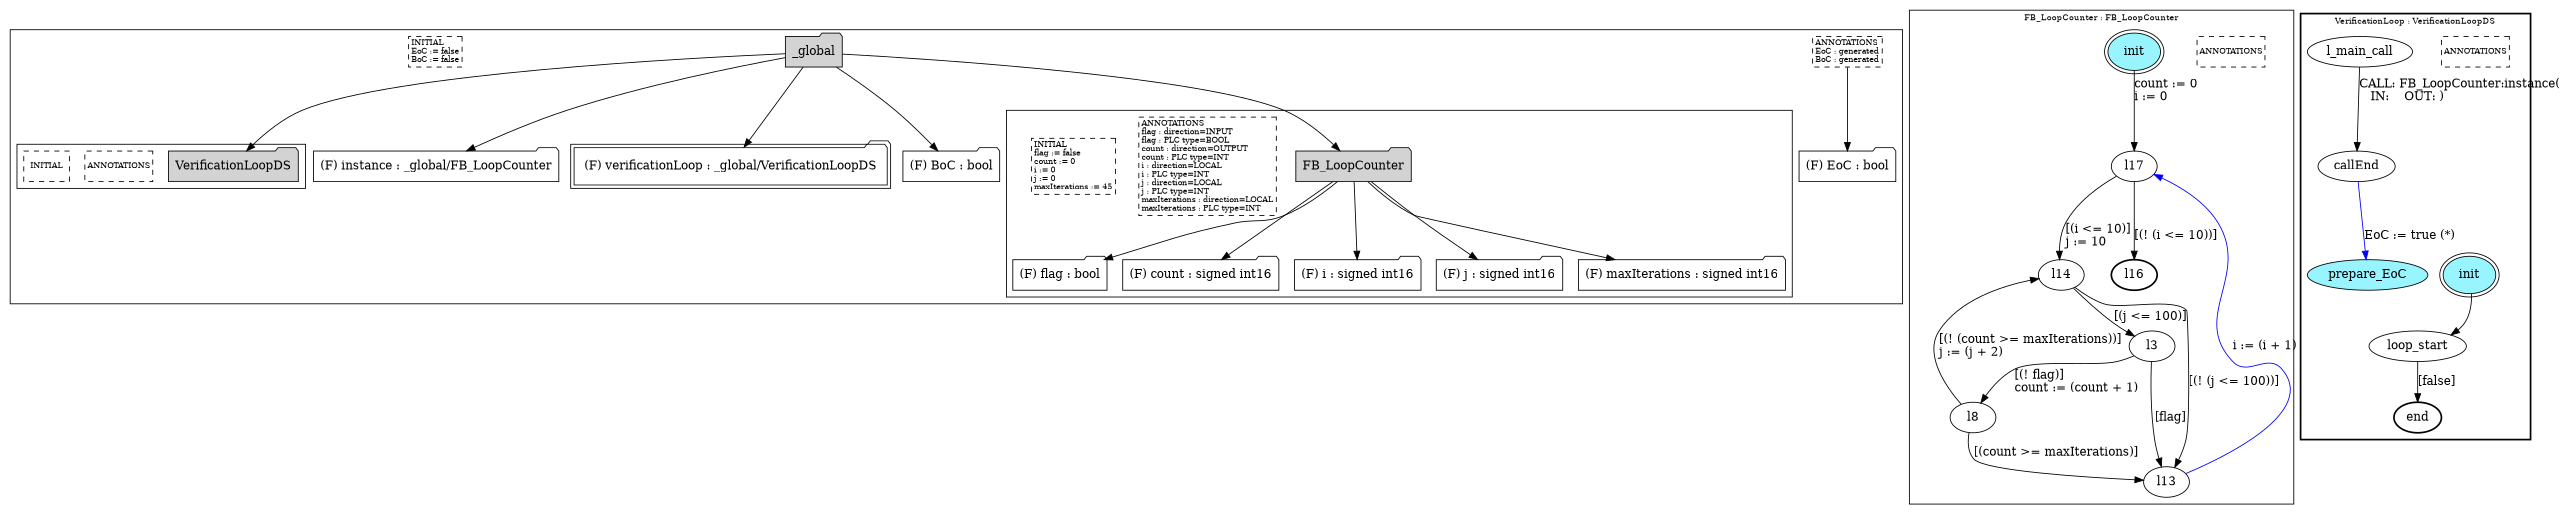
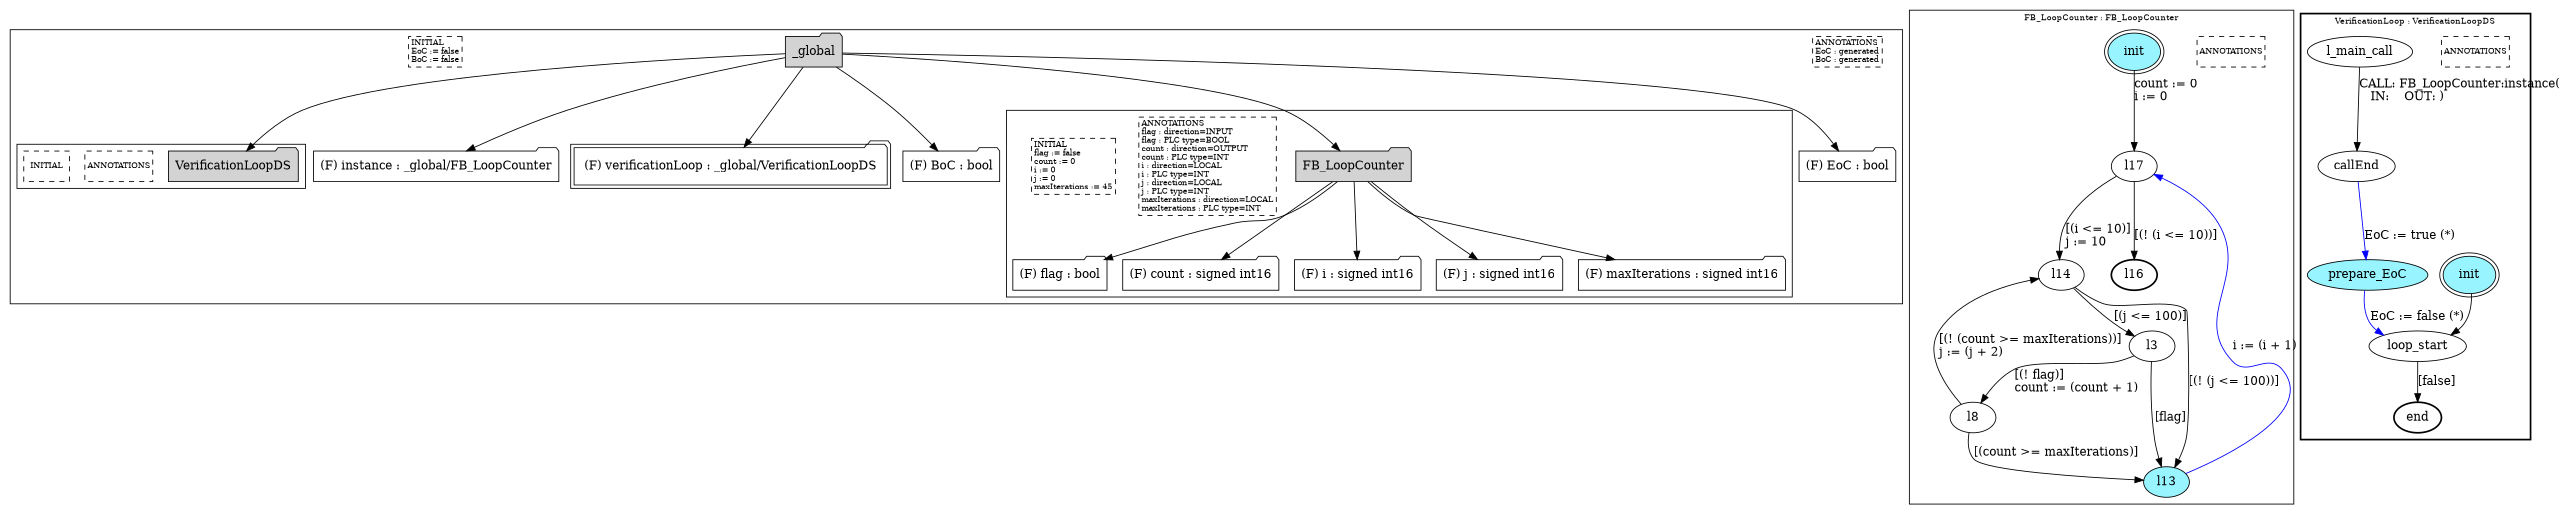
  digraph {
    node [shape=ellipse style=filled fillcolor=white]
    edge [color=black]
    n1 [label=FB_LoopCounter shape=folder fillcolor=""]
    n2 [label="(F) flag : bool" shape=folder]
    n3 [label="(F) count : signed int16" shape=folder]
    n4 [label="(F) i : signed int16" shape=folder]
    n5 [label="(F) j : signed int16" shape=folder]
    n6 [label="(F) maxIterations : signed int16" shape=folder]
    n7 [fontsize=9 label="ANNOTATIONS\lflag : direction=INPUT\lflag : PLC type=BOOL\lcount : direction=OUTPUT\lcount : PLC type=INT\li : direction=LOCAL\li : PLC type=INT\lj : direction=LOCAL\lj : PLC type=INT\lmaxIterations : direction=LOCAL\lmaxIterations : PLC type=INT\l" margin="0.04,0.04" shape=rectangle style=dashed]
    n8 [fillcolor=lightyellow fontsize=9 label="INITIAL\lflag := false\lcount := 0\li := 0\lj := 0\lmaxIterations := 45\l" margin="0.04,0.04" shape=rectangle style=dashed]
    n9 [label=VerificationLoopDS shape=folder fillcolor=""]
    n10 [fontsize=9 label=ANNOTATIONS margin="0.04,0.04" shape=rectangle style=dashed]
    n11 [fillcolor=lightyellow fontsize=9 label=INITIAL margin="0.04,0.04" shape=rectangle style=dashed]
    n12 [label=_global shape=folder fillcolor=""]
    n13 [label="(F) instance : _global/FB_LoopCounter" shape=folder]
    n14 [label="(F) verificationLoop : _global/VerificationLoopDS" peripheries=2 shape=folder]
    n15 [label="(F) EoC : bool" shape=folder]
    n16 [label="(F) BoC : bool" shape=folder]
    n17 [fontsize=9 label="ANNOTATIONS\lEoC : generated\lBoC : generated\l" margin="0.04,0.04" shape=rectangle style=dashed]
    n18 [fillcolor=lightyellow fontsize=9 label="INITIAL\lEoC := false\lBoC := false\l" margin="0.04,0.04" shape=rectangle style=dashed]
    n19 [fontsize=9 label=ANNOTATIONS margin="0.04,0.04" shape=rectangle style=dashed]
    n20 [color=black fillcolor=cadetblue1 label=init peripheries=2]
    n21 [color=black label=l17]
    n22 [color=black label=l3]
    n23 [color=black label=l8]
-   n24 [color=black label=l13]
+   n24 [color=black fillcolor=cadetblue1 label=l13]
    n25 [color=black label=l14]
    n26 [color=black label=l16 style=bold]
    n27 [fontsize=9 label=ANNOTATIONS margin="0.04,0.04" shape=rectangle style=dashed]
    n28 [color=black fillcolor=cadetblue1 label=init peripheries=2]
    n29 [color=black label=loop_start]
    n30 [color=black fillcolor=cadetblue1 label=end style=bold]
    n31 [color=black label=l_main_call]
    n32 [color=black label=callEnd]
    n33 [color=black fillcolor=cadetblue1 label=prepare_EoC]
    subgraph cluster_1 {
      n12
      n13
      n14
      n15
      n16
      n17
      n18
      subgraph cluster_2 {
        n1
        n2
        n3
        n4
        n5
        n6
        n7
        n8
      }
      subgraph cluster_3 {
        n9
        n10
        n11
      }
    }
    subgraph cluster_4 {
      color=black
      fontsize=10
      label="VerificationLoop : VerificationLoopDS"
      ranksep=0.4
      style=bold
      n27
      n28
      n29
      n30
      n31
      n32
      n33
    }
    subgraph cluster_5 {
      color=black
      fontsize=10
      label="FB_LoopCounter : FB_LoopCounter"
      ranksep=0.4
      n19
      n20
      n21
      n22
      n23
      n24
      n25
      n26
    }
    n1 -> n2 [color=""]
    n1 -> n3 [color=""]
    n1 -> n4 [color=""]
    n1 -> n5 [color=""]
    n1 -> n6 [color=""]
    n12 -> n1 [color=""]
    n12 -> n9 [color=""]
    n12 -> n13 [color=""]
    n12 -> n14 [color=""]
-   n17 -> n15 [color=""]
+   n12 -> n15 [color=""]
    n12 -> n16 [color=""]
    n20 -> n21 [label="count := 0\li := 0\l"]
    n21 -> n25 [label="[(i <= 10)]\lj := 10\l"]
    n21 -> n26 [label="[(! (i <= 10))]"]
    n22 -> n23 [label="[(! flag)]\lcount := (count + 1)\l"]
    n22 -> n24 [label="[flag]"]
    n23 -> n24 [label="[(count >= maxIterations)]"]
    n23 -> n25 [label="[(! (count >= maxIterations))]\lj := (j + 2)\l"]
    n24 -> n21 [color=blue label="i := (i + 1)"]
    n25 -> n22 [label="[(j <= 100)]"]
    n25 -> n24 [label="[(! (j <= 100))]"]
    n28 -> n29
    n29 -> n30 [label="[false]"]
    n31 -> n32 [label="CALL: FB_LoopCounter:instance(\l   IN:    OUT: )\l"]
    n32 -> n33 [color=blue label="EoC := true (*)"]
+   n33 -> n29 [color=blue label="EoC := false (*)"]
  }
